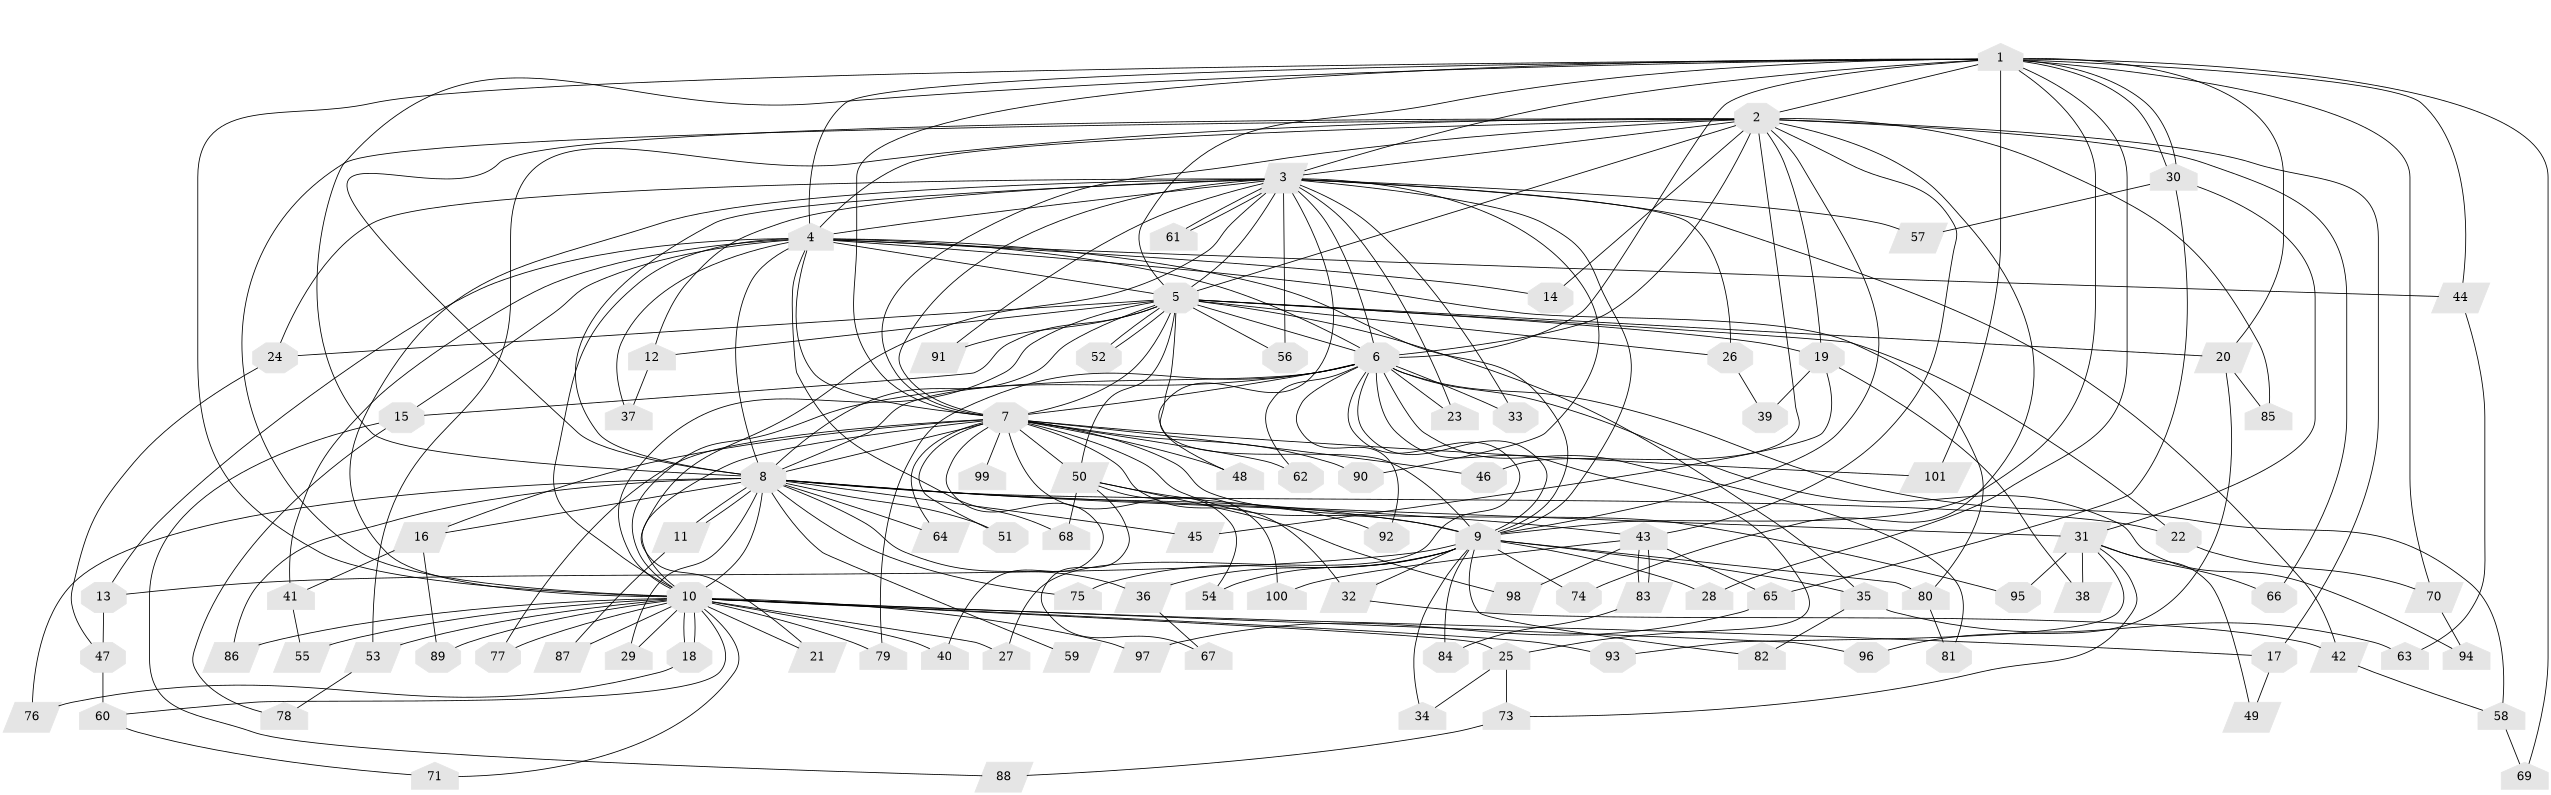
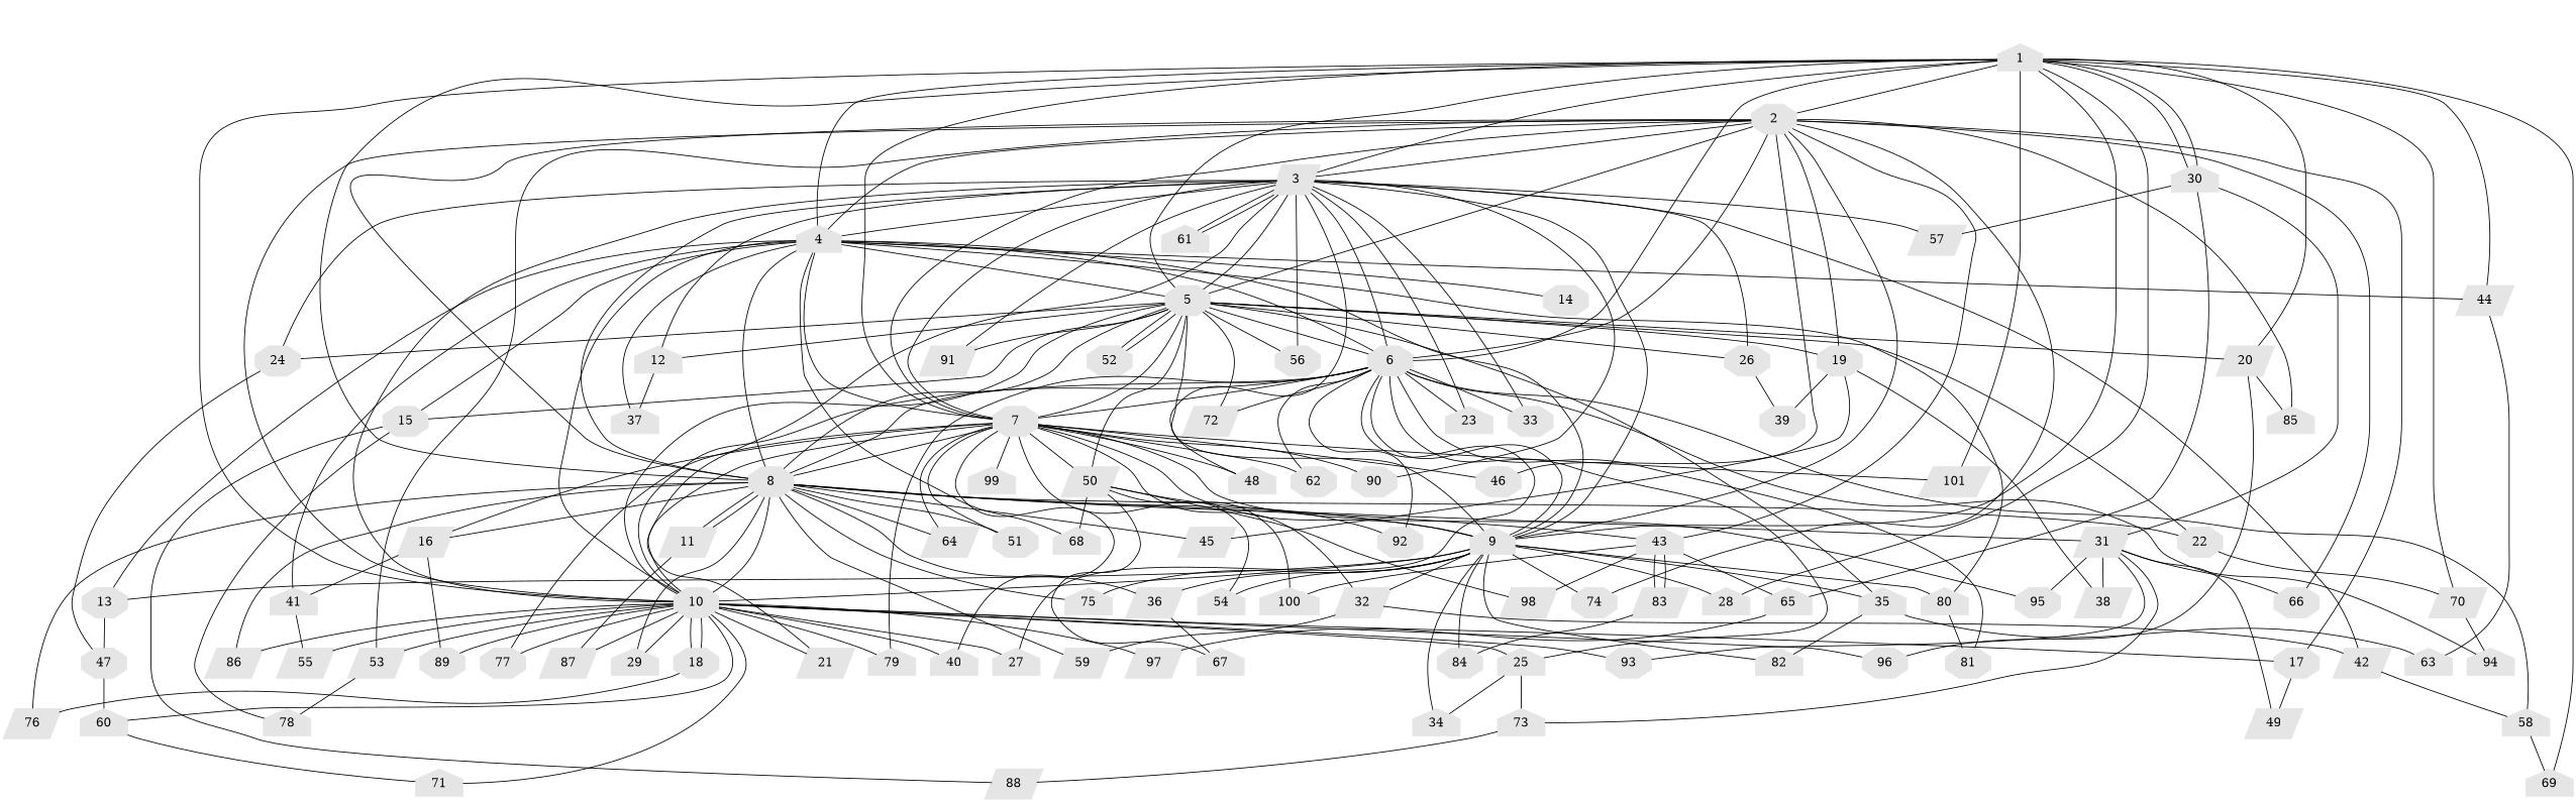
  graph {
    node [color=gray90 shape=house style=filled]
    2 [shape=octagon]
    1
    3 [shape=parallelogram]
    4
    5 [shape=octagon]
    6 [shape=octagon]
    7 [shape=octagon]
    8 [shape=octagon]
    9
    10 [shape=octagon]
    20 [shape=parallelogram]
    28
    30
    44 [shape=parallelogram]
    69
    70 [shape=parallelogram]
    101 [shape=parallelogram]
    14 [shape=octagon]
    17 [shape=octagon]
    19 [shape=octagon]
    43
    46 [shape=octagon]
    53 [shape=parallelogram]
    66 [shape=octagon]
    74 [shape=octagon]
    85
    12
    21 [shape=parallelogram]
    23
    24 [shape=octagon]
    26 [shape=octagon]
    33 [shape=octagon]
    42 [shape=parallelogram]
    48
    56 [shape=octagon]
    57 [shape=parallelogram]
    61
    90 [shape=octagon]
    91 [shape=parallelogram]
    13 [shape=octagon]
    15 [shape=octagon]
    37
    41
    68
    80
    22 [shape=octagon]
    35
    50 [shape=parallelogram]
    52 [shape=octagon]
+   72 [shape=parallelogram]
    25
    27
    58
    62 [shape=octagon]
    79
    81 [shape=octagon]
    92 [shape=octagon]
    94
    99
    16 [shape=parallelogram]
    32 [shape=parallelogram]
    40
    51 [shape=octagon]
    54
    64 [shape=parallelogram]
    77 [shape=octagon]
    95 [shape=octagon]
    11 [shape=parallelogram]
    29
    31 [shape=parallelogram]
    36 [shape=parallelogram]
    45 [shape=parallelogram]
    59 [shape=parallelogram]
    75
    76 [shape=parallelogram]
    86 [shape=parallelogram]
    34
    82
    84 [shape=octagon]
    18 [shape=octagon]
    55 [shape=parallelogram]
    60
    71
    87 [shape=parallelogram]
    89 [shape=octagon]
    93 [shape=octagon]
    96 [shape=octagon]
    97 [shape=parallelogram]
    65
    63
    49 [shape=parallelogram]
    38 [shape=parallelogram]
    39 [shape=octagon]
    83 [shape=parallelogram]
    98 [shape=parallelogram]
    100
    78
    47 [shape=octagon]
    88 [shape=parallelogram]
    67
    73
    2 -- 3
    2 -- 4
    2 -- 5
    2 -- 6
    2 -- 7
    2 -- 8
    2 -- 9
    2 -- 10
-   2 -- 14
    2 -- 17
    2 -- 19
    2 -- 43
    2 -- 46
    2 -- 53
    2 -- 66
    2 -- 74
    2 -- 85
    1 -- 2
    1 -- 3
    1 -- 4
    1 -- 5
    1 -- 6
    1 -- 7
    1 -- 8
    1 -- 9
    1 -- 10
    1 -- 20
    1 -- 28
    1 -- 30
    1 -- 30
    1 -- 44
    1 -- 69
    1 -- 70
    1 -- 101
    3 -- 4
    3 -- 5
    3 -- 6
    3 -- 7
    3 -- 8
    3 -- 9
    3 -- 10
    3 -- 12
    3 -- 21
    3 -- 23
    3 -- 24
    3 -- 26
    3 -- 33
    3 -- 42
    3 -- 48
    3 -- 56
    3 -- 57
    3 -- 61
    3 -- 61
    3 -- 90
    3 -- 91
    4 -- 5
    4 -- 6
    4 -- 7
    4 -- 8
    4 -- 9
    4 -- 10
    4 -- 44
    4 -- 14
    4 -- 13
    4 -- 15
    4 -- 37
    4 -- 41
    4 -- 68
    4 -- 80
    5 -- 6
    5 -- 7
    5 -- 8
    5 -- 9
    5 -- 10
    5 -- 20
    5 -- 19
    5 -- 12
    5 -- 24
    5 -- 26
    5 -- 56
    5 -- 91
    5 -- 15
    5 -- 22
    5 -- 35
    5 -- 50
    5 -- 52
    5 -- 52
+   5 -- 72
    6 -- 7
    6 -- 8
    6 -- 9
    6 -- 10
    6 -- 23
    6 -- 33
+   6 -- 72
    6 -- 25
    6 -- 27
    6 -- 58
    6 -- 62
    6 -- 79
    6 -- 81
    6 -- 92
    6 -- 94
    7 -- 8
    7 -- 9
    7 -- 10
    7 -- 101
    7 -- 46
    7 -- 48
    7 -- 90
    7 -- 50
    7 -- 62
    7 -- 99
    7 -- 16
    7 -- 32
    7 -- 40
    7 -- 51
    7 -- 54
    7 -- 64
    7 -- 77
    7 -- 95
    8 -- 9
    8 -- 10
    8 -- 43
    8 -- 22
    8 -- 16
    8 -- 51
    8 -- 64
    8 -- 11
    8 -- 11
    8 -- 29
    8 -- 31
    8 -- 36
    8 -- 45
    8 -- 59
    8 -- 75
    8 -- 76
    8 -- 86
+   9 -- 10
    9 -- 28
    9 -- 74
    9 -- 13
    9 -- 80
    9 -- 35
    9 -- 32
    9 -- 54
    9 -- 36
    9 -- 75
    9 -- 34
    9 -- 82
    9 -- 84
    10 -- 17
    10 -- 53
    10 -- 21
    10 -- 25
    10 -- 27
    10 -- 79
    10 -- 40
    10 -- 77
    10 -- 29
    10 -- 86
    10 -- 18
    10 -- 18
    10 -- 55
    10 -- 60
    10 -- 71
    10 -- 87
    10 -- 89
    10 -- 93
    10 -- 96
    10 -- 97
    20 -- 85
    20 -- 96
    30 -- 57
    30 -- 31
    30 -- 65
    44 -- 63
    70 -- 94
    17 -- 49
    19 -- 45
    19 -- 38
    19 -- 39
    43 -- 65
    43 -- 83
    43 -- 83
    43 -- 98
    43 -- 100
    53 -- 78
    12 -- 37
    24 -- 47
    26 -- 39
    42 -- 58
    13 -- 47
    15 -- 78
    15 -- 88
    41 -- 55
    80 -- 81
    22 -- 70
    35 -- 82
    35 -- 63
    50 -- 68
    50 -- 92
    50 -- 98
    50 -- 100
    50 -- 67
    25 -- 34
    25 -- 73
    58 -- 69
    16 -- 41
    16 -- 89
    32 -- 42
+   32 -- 59
    11 -- 87
    31 -- 66
    31 -- 95
    31 -- 93
    31 -- 49
    31 -- 38
    31 -- 73
    36 -- 67
    18 -- 76
    60 -- 71
    65 -- 97
    83 -- 84
    47 -- 60
    73 -- 88
  }
